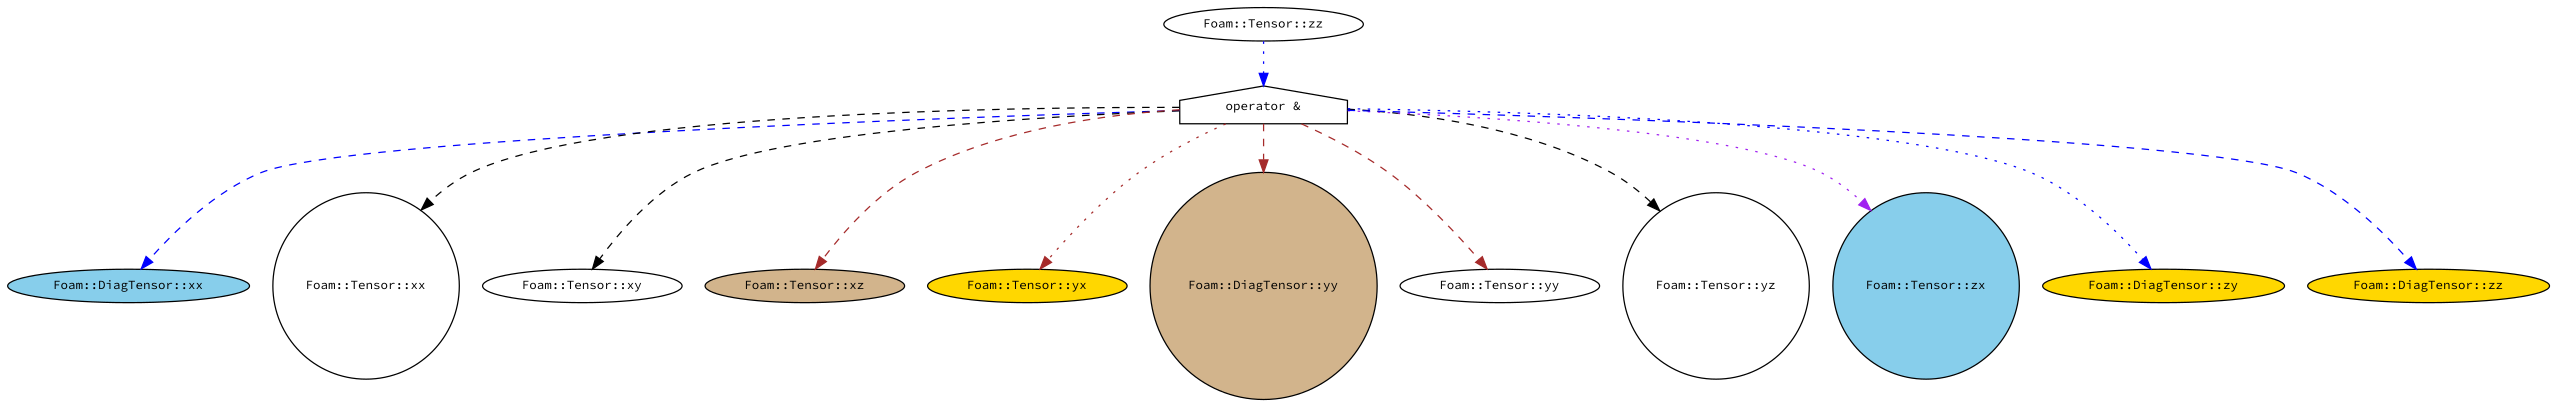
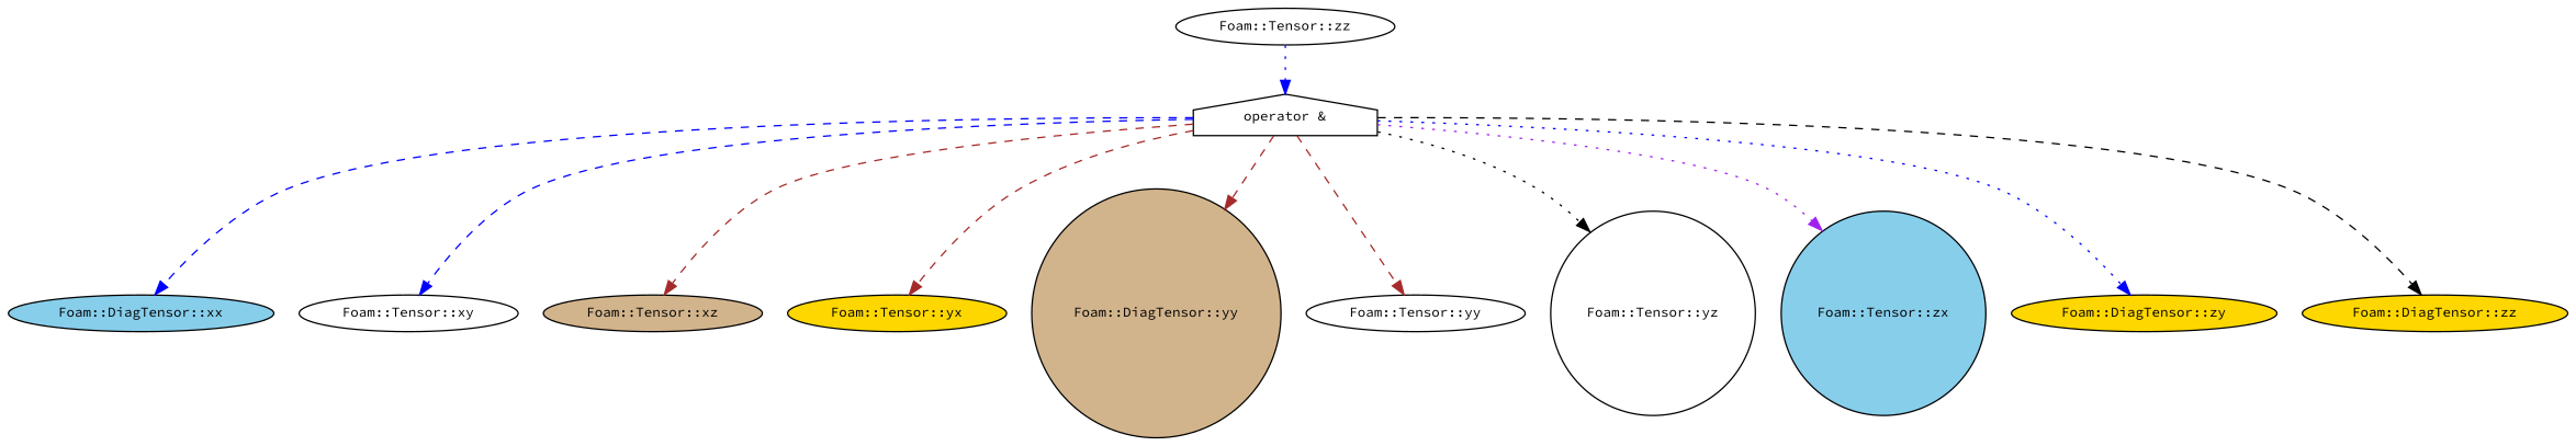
  digraph {
    fontname="Source Code Pro"
    rankdir=TB
    node [color=black fillcolor=white fontname="Source Code Pro" fontsize=10 shape=ellipse style=filled]
    edge [color=blue fontname="Source Code Pro" fontsize=10 labelfontname=Helvetica labelfontsize=10 style=dashed]
    n1 [fontcolor=black height=0.2 label="operator &" shape=house width=0.4]
    n2 [fillcolor=skyblue height=0.2 label="Foam::DiagTensor::xx" width=0.4]
-   n3 [height=0.2 label="Foam::Tensor::xx" shape=circle width=0.4]
    n4 [height=0.2 label="Foam::Tensor::xy" width=0.4]
    n5 [fillcolor=tan height=0.2 label="Foam::Tensor::xz" width=0.4]
    n6 [fillcolor=gold height=0.2 label="Foam::Tensor::yx" width=0.4]
    n7 [fillcolor=tan height=0.2 label="Foam::DiagTensor::yy" shape=circle width=0.4]
    n8 [height=0.2 label="Foam::Tensor::yy" width=0.4]
    n9 [height=0.2 label="Foam::Tensor::yz" shape=circle width=0.4]
    n10 [fillcolor=skyblue height=0.2 label="Foam::Tensor::zx" shape=circle width=0.4]
    n11 [fillcolor=gold height=0.2 label="Foam::DiagTensor::zy" width=0.4]
    n12 [fillcolor=gold height=0.2 label="Foam::DiagTensor::zz" width=0.4]
    n13 [height=0.2 label="Foam::Tensor::zz" width=0.4]
    n1 -> n2
-   n1 -> n3 [color=black]
-   n1 -> n4 [color=black]
+   n1 -> n4
    n1 -> n5 [color=brown]
-   n1 -> n6 [color=brown style=dotted]
+   n1 -> n6 [color=brown]
    n1 -> n7 [color=brown]
    n1 -> n8 [color=brown]
-   n1 -> n9 [color=black]
+   n1 -> n9 [color=black style=dotted]
    n1 -> n10 [color=purple style=dotted]
    n1 -> n11 [style=dotted]
-   n1 -> n12
+   n1 -> n12 [color=black]
    n13 -> n1 [style=dotted]
  }
